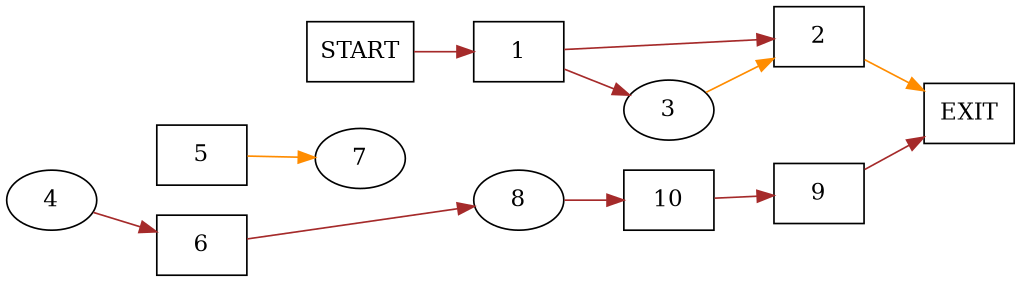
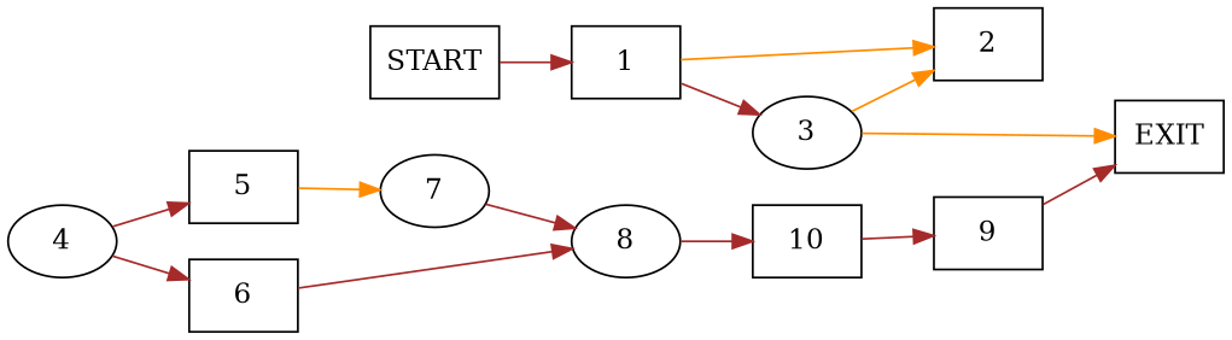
  digraph {
    rankdir=LR
    node [shape=box]
    edge [color=brown]
    n1 [label=START]
    1
    2
    3 [shape=ellipse]
    n5 [label=EXIT]
    4 [shape=ellipse]
    5
    6
    7 [shape=ellipse]
    8 [shape=ellipse]
    10
    9
    n1 -> 1
-   1 -> 2
+   1 -> 2 [color=darkorange]
    1 -> 3
-   2 -> n5 [color=darkorange]
+   3 -> n5 [color=darkorange]
    3 -> 2 [color=darkorange]
+   4 -> 5
    4 -> 6
    5 -> 7 [color=darkorange]
    6 -> 8
+   7 -> 8
    8 -> 10
    10 -> 9
    9 -> n5
  }
